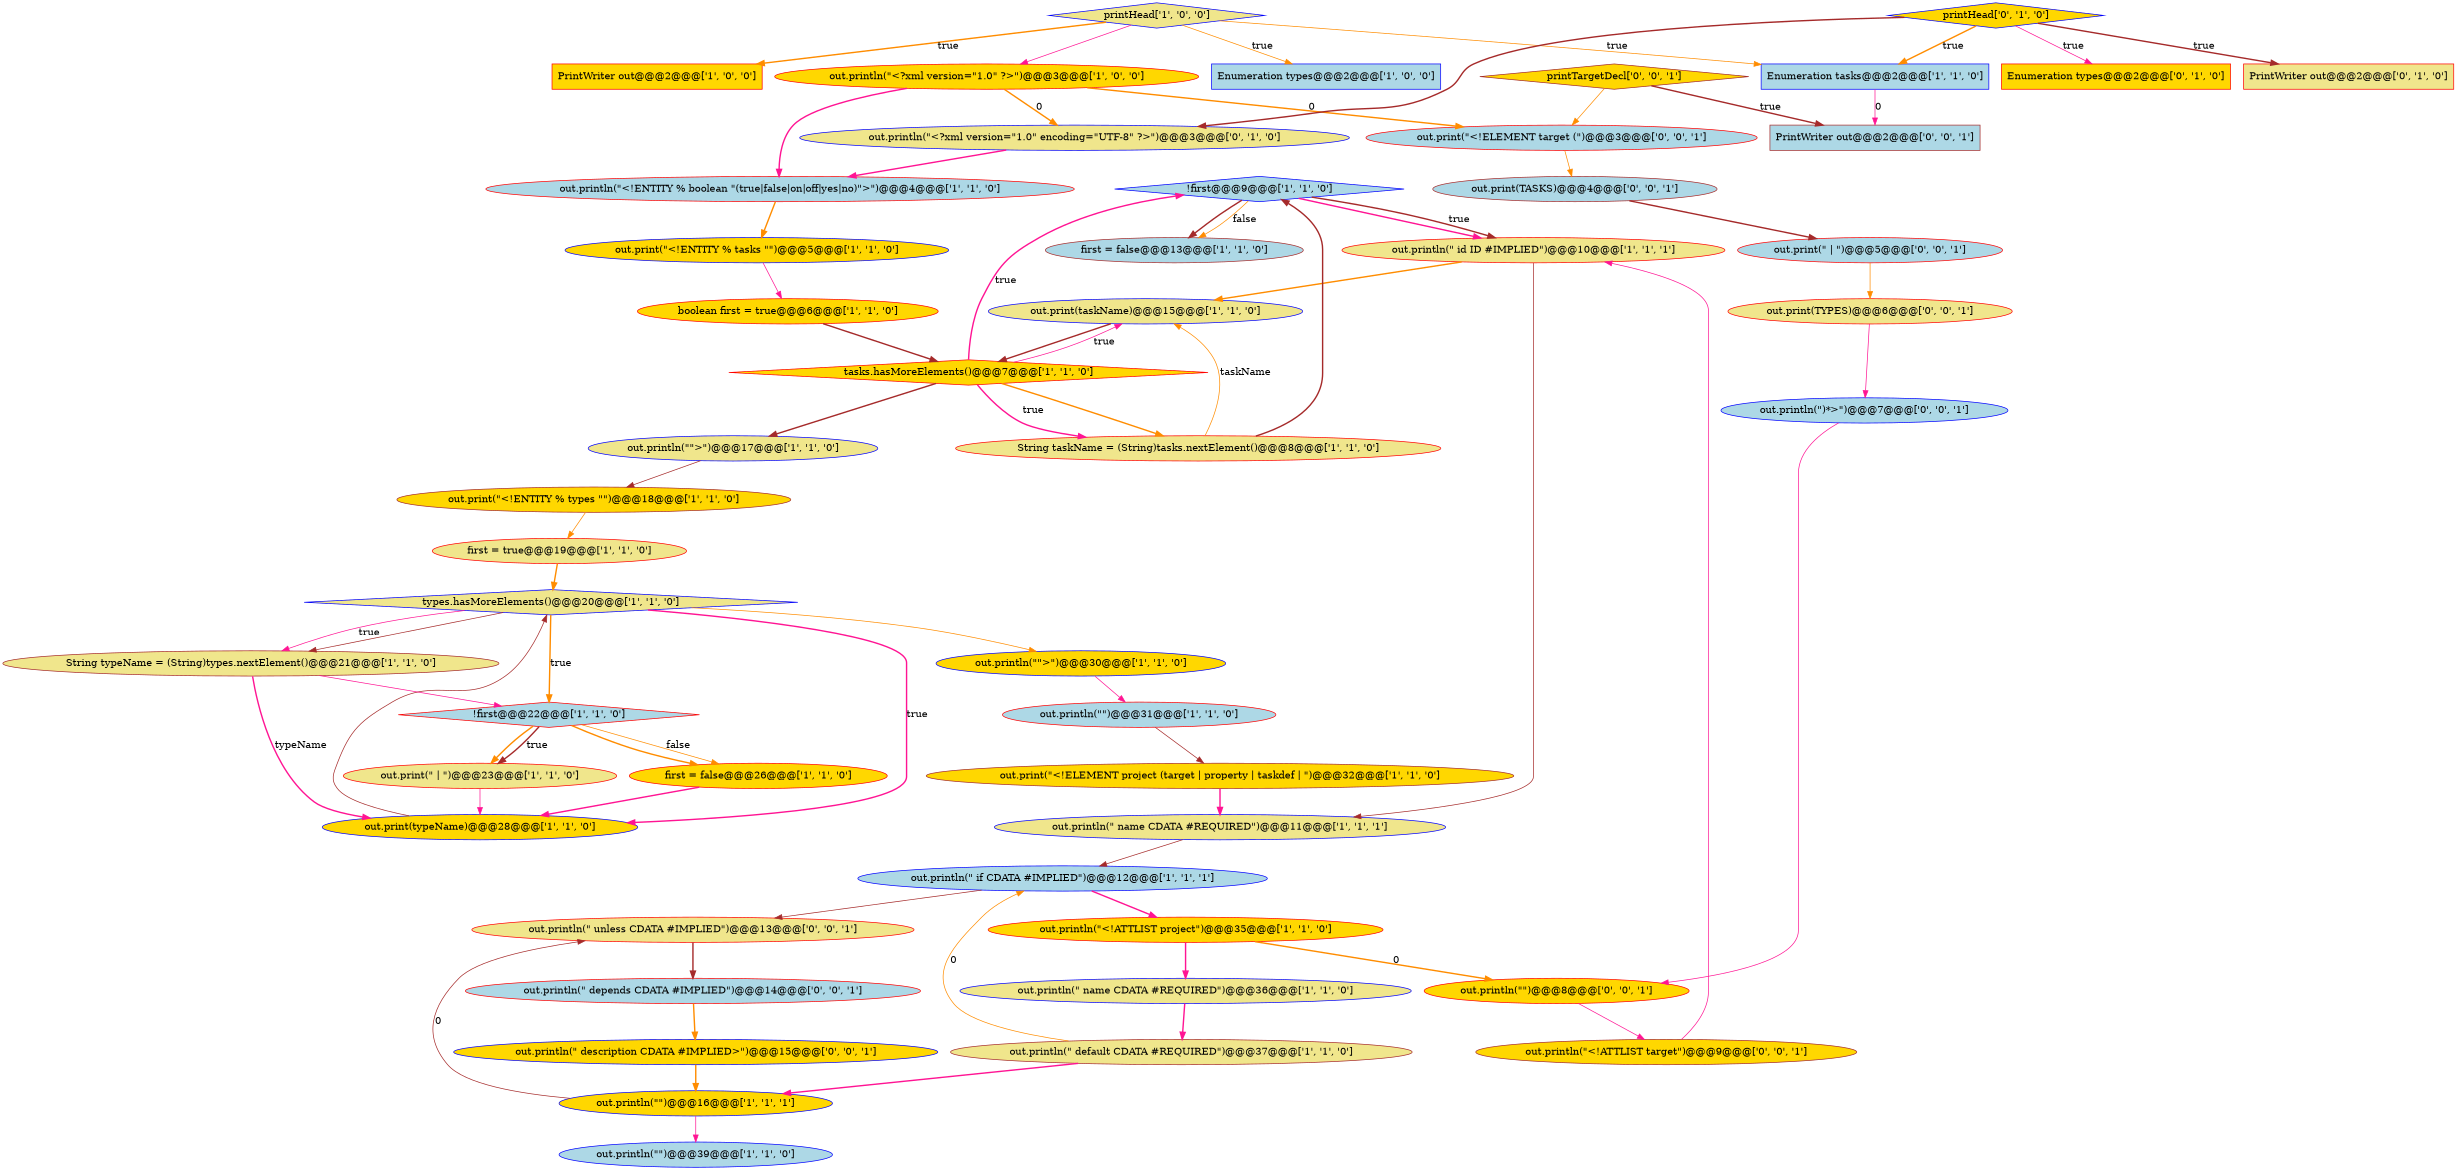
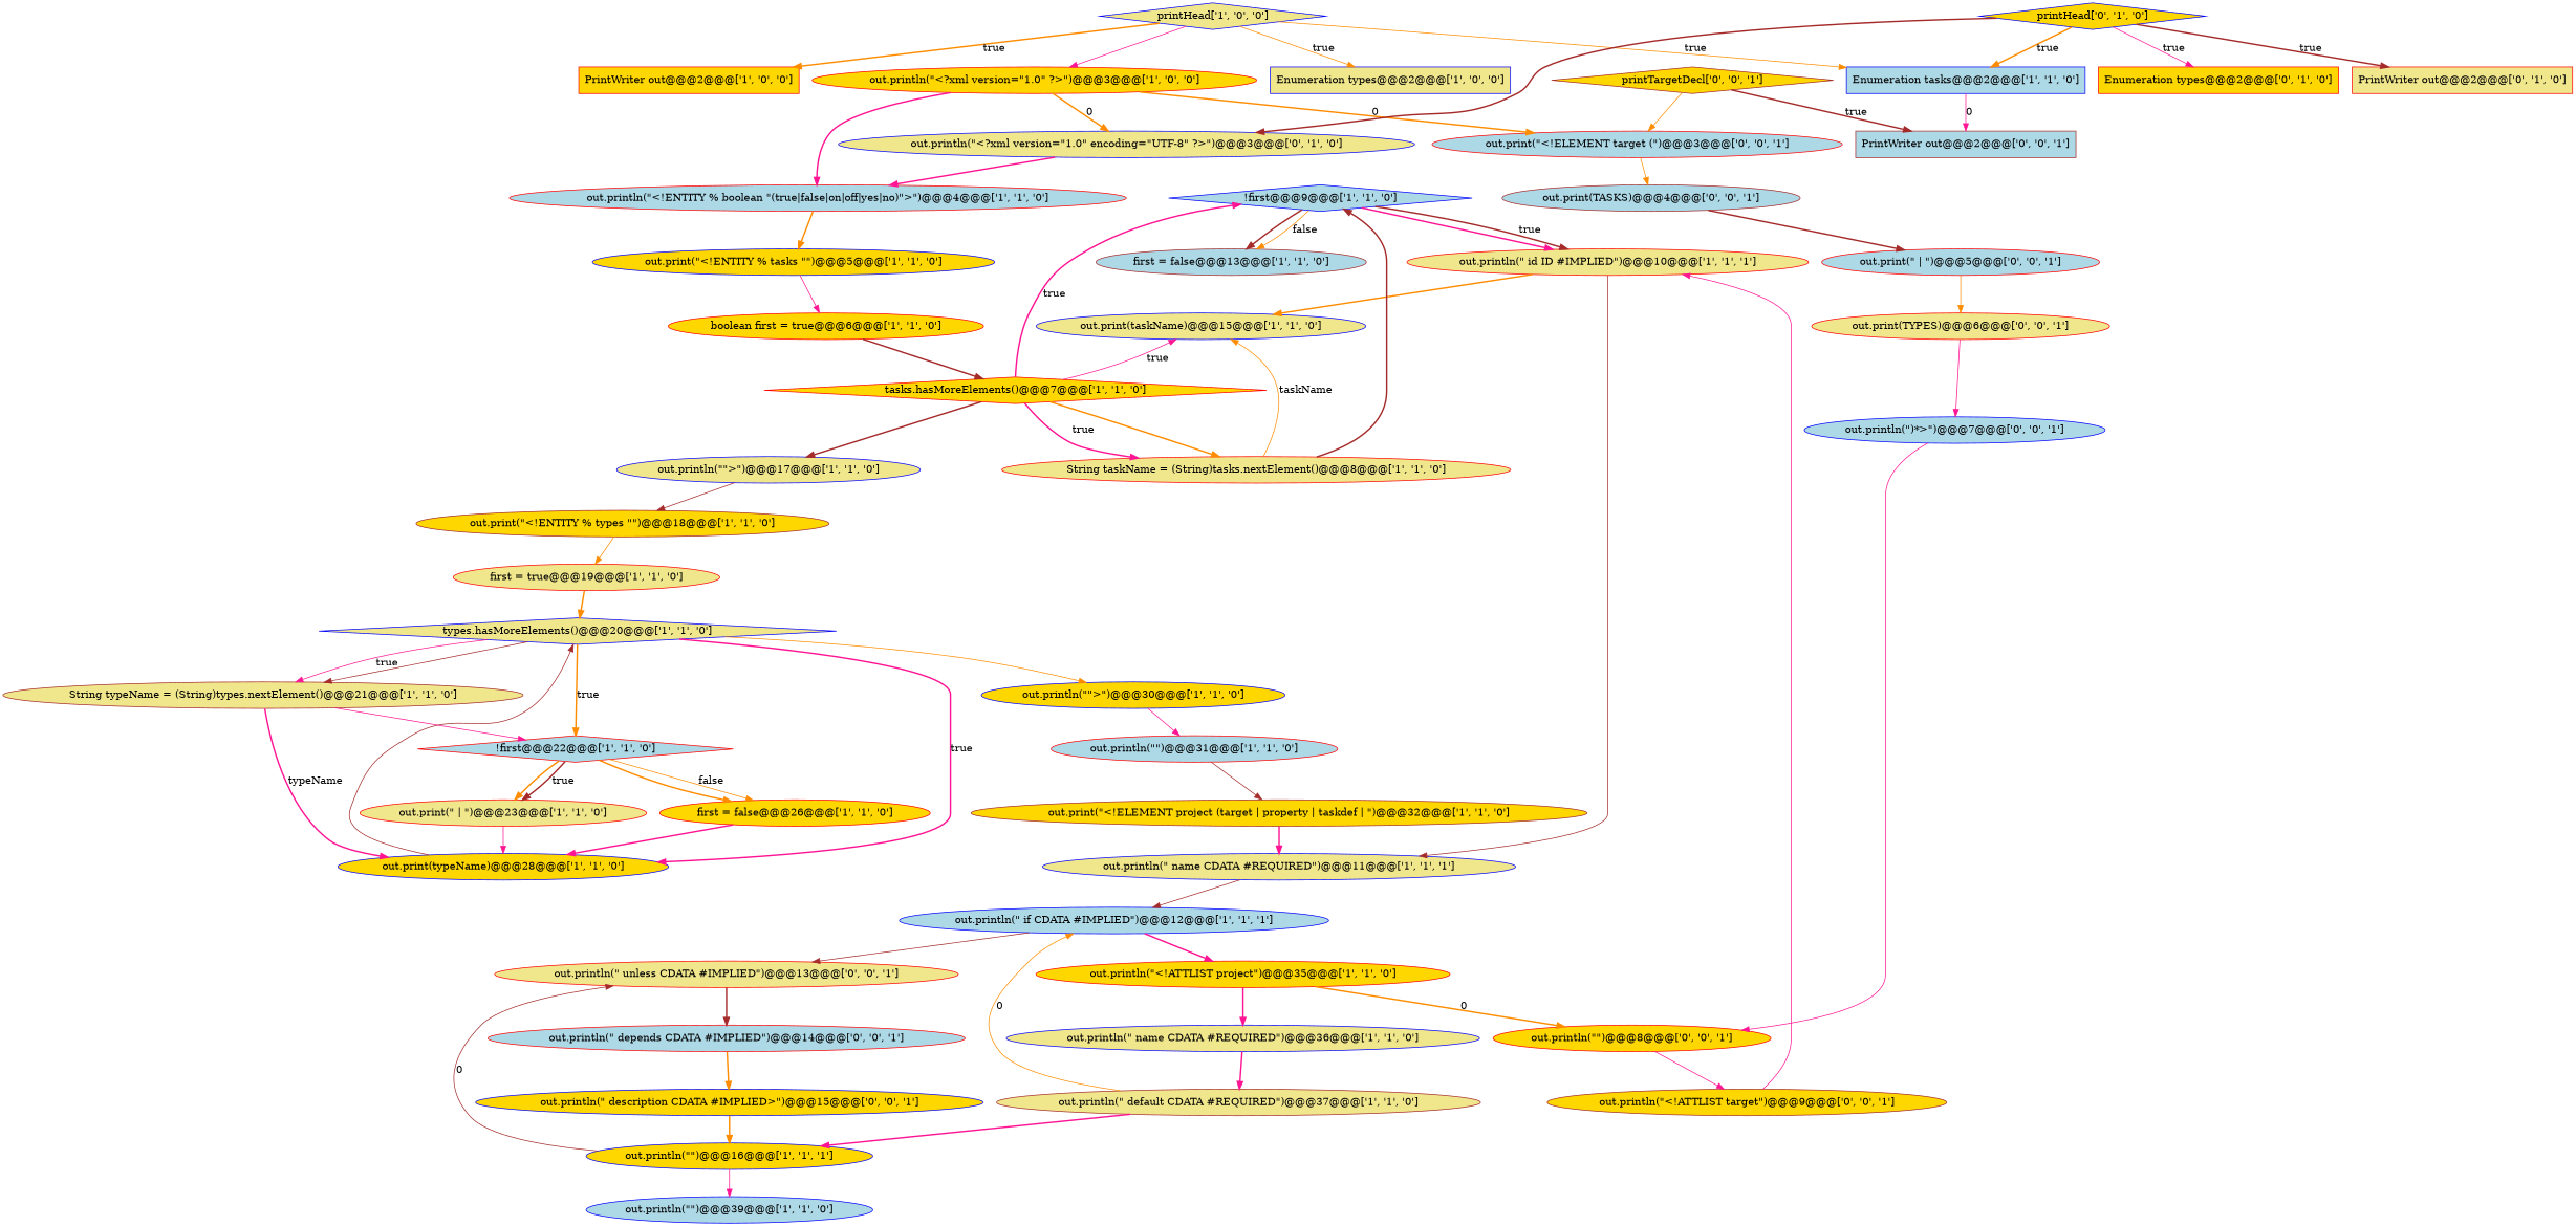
  digraph {
    node [color=red fillcolor=gold shape=ellipse style=filled]
    edge [color=deeppink style=bold]
    n1 [color=blue fillcolor=lightblue label="!first@@@9@@@['1', '1', '0']" shape=diamond]
    n2 [color=brown fillcolor=lightblue label="first = false@@@13@@@['1', '1', '0']"]
    n3 [fillcolor=khaki label="out.println(\" id ID #IMPLIED\")@@@10@@@['1', '1', '1']"]
    n4 [color=blue fillcolor=khaki label="out.print(taskName)@@@15@@@['1', '1', '0']"]
    n5 [color=blue fillcolor=khaki label="out.println(\" name CDATA #REQUIRED\")@@@11@@@['1', '1', '1']"]
    n6 [fillcolor=khaki label="out.print(\" | \")@@@23@@@['1', '1', '0']"]
    n7 [color=blue label="out.print(typeName)@@@28@@@['1', '1', '0']"]
    n8 [color=blue fillcolor=khaki label="types.hasMoreElements()@@@20@@@['1', '1', '0']" shape=diamond]
    n9 [label="Enumeration types@@@2@@@['0', '1', '0']" shape=box]
    n10 [label="out.println(\"\")@@@8@@@['0', '0', '1']"]
    n11 [color=brown label="out.println(\"<!ATTLIST target\")@@@9@@@['0', '0', '1']"]
    n12 [label="out.println(\"<?xml version=\"1.0\" ?>\")@@@3@@@['1', '0', '0']"]
    n13 [fillcolor=lightblue label="out.print(\"<!ELEMENT target (\")@@@3@@@['0', '0', '1']"]
    n14 [color=blue fillcolor=khaki label="out.println(\"<?xml version=\"1.0\" encoding=\"UTF-8\" ?>\")@@@3@@@['0', '1', '0']"]
    n15 [fillcolor=lightblue label="out.println(\"<!ENTITY % boolean \"(true|false|on|off|yes|no)\">\")@@@4@@@['1', '1', '0']"]
    n16 [color=brown fillcolor=lightblue label="out.print(TASKS)@@@4@@@['0', '0', '1']"]
    n17 [color=blue label="out.print(\"<!ENTITY % tasks \"\")@@@5@@@['1', '1', '0']"]
    n18 [label="tasks.hasMoreElements()@@@7@@@['1', '1', '0']" shape=diamond]
    n19 [color=blue fillcolor=khaki label="out.println(\"\">\")@@@17@@@['1', '1', '0']"]
    n20 [fillcolor=khaki label="String taskName = (String)tasks.nextElement()@@@8@@@['1', '1', '0']"]
    n21 [color=brown label="out.print(\"<!ENTITY % types \"\")@@@18@@@['1', '1', '0']"]
    n22 [fillcolor=lightblue label="out.print(\" | \")@@@5@@@['0', '0', '1']"]
    n23 [fillcolor=khaki label="out.print(TYPES)@@@6@@@['0', '0', '1']"]
    n24 [fillcolor=khaki label="out.println(\" unless CDATA #IMPLIED\")@@@13@@@['0', '0', '1']"]
    n25 [fillcolor=lightblue label="out.println(\" depends CDATA #IMPLIED\")@@@14@@@['0', '0', '1']"]
    n26 [color=blue label="out.println(\" description CDATA #IMPLIED>\")@@@15@@@['0', '0', '1']"]
    n27 [color=blue fillcolor=lightblue label="out.println(\")*>\")@@@7@@@['0', '0', '1']"]
    n28 [color=brown label="out.print(\"<!ELEMENT project (target | property | taskdef | \")@@@32@@@['1', '1', '0']"]
    n29 [color=blue fillcolor=lightblue label="out.println(\" if CDATA #IMPLIED\")@@@12@@@['1', '1', '1']"]
    n30 [fillcolor=khaki label="first = true@@@19@@@['1', '1', '0']"]
    n31 [label="first = false@@@26@@@['1', '1', '0']"]
    n32 [fillcolor=lightblue label="!first@@@22@@@['1', '1', '0']" shape=diamond]
    n33 [color=blue fillcolor=khaki label="printHead['1', '0', '0']" shape=diamond]
    n34 [color=blue fillcolor=lightblue label="Enumeration tasks@@@2@@@['1', '1', '0']" shape=box]
    n35 [label="PrintWriter out@@@2@@@['1', '0', '0']" shape=box]
-   n36 [color=blue fillcolor=lightblue label="Enumeration types@@@2@@@['1', '0', '0']" shape=box]
+   n36 [color=blue fillcolor=khaki label="Enumeration types@@@2@@@['1', '0', '0']" shape=box]
    n37 [color=brown fillcolor=lightblue label="PrintWriter out@@@2@@@['0', '0', '1']" shape=box]
    n38 [color=blue label="out.println(\"\")@@@16@@@['1', '1', '1']"]
    n39 [color=blue fillcolor=lightblue label="out.println(\"\")@@@39@@@['1', '1', '0']"]
    n40 [color=blue label="out.println(\"\">\")@@@30@@@['1', '1', '0']"]
    n41 [color=brown fillcolor=khaki label="String typeName = (String)types.nextElement()@@@21@@@['1', '1', '0']"]
    n42 [fillcolor=lightblue label="out.println(\"\")@@@31@@@['1', '1', '0']"]
    n43 [label="out.println(\"<!ATTLIST project\")@@@35@@@['1', '1', '0']"]
    n44 [color=blue fillcolor=khaki label="out.println(\" name CDATA #REQUIRED\")@@@36@@@['1', '1', '0']"]
    n45 [fillcolor=khaki label="PrintWriter out@@@2@@@['0', '1', '0']" shape=box]
    n46 [color=brown label="printTargetDecl['0', '0', '1']" shape=diamond]
    n47 [label="boolean first = true@@@6@@@['1', '1', '0']"]
    n48 [color=brown fillcolor=khaki label="out.println(\" default CDATA #REQUIRED\")@@@37@@@['1', '1', '0']"]
    n49 [color=blue label="printHead['0', '1', '0']" shape=diamond]
    n1 -> n2 [color=brown]
    n1 -> n2 [color=darkorange label=false style=solid]
    n1 -> n3
    n1 -> n3 [color=brown label=true]
    n3 -> n4 [color=darkorange]
    n3 -> n5 [color=brown style=solid]
-   n4 -> n18 [color=brown]
    n5 -> n29 [color=brown style=solid]
    n6 -> n7 [style=solid]
    n7 -> n8 [color=brown style=solid]
    n8 -> n7 [label=true]
    n8 -> n32 [color=darkorange label=true]
    n8 -> n40 [color=darkorange style=solid]
    n8 -> n41 [color=brown style=solid]
    n8 -> n41 [label=true style=solid]
    n10 -> n11 [style=solid]
    n11 -> n3 [style=solid]
    n12 -> n13 [color=darkorange label=0]
    n12 -> n14 [color=darkorange label=0]
    n12 -> n15
    n13 -> n16 [color=darkorange style=solid]
    n14 -> n15
    n15 -> n17 [color=darkorange]
    n16 -> n22 [color=brown]
    n17 -> n47 [style=solid]
    n18 -> n1 [label=true]
    n18 -> n4 [label=true style=solid]
    n18 -> n19 [color=brown]
    n18 -> n20 [color=darkorange]
    n18 -> n20 [label=true]
    n19 -> n21 [color=brown style=solid]
    n20 -> n1 [color=brown]
    n20 -> n4 [color=darkorange label=taskName style=solid]
    n21 -> n30 [color=darkorange style=solid]
    n22 -> n23 [color=darkorange style=solid]
    n23 -> n27 [style=solid]
    n24 -> n25 [color=brown]
    n25 -> n26 [color=darkorange]
    n26 -> n38 [color=darkorange]
    n27 -> n10 [style=solid]
    n28 -> n5
    n29 -> n24 [color=brown style=solid]
    n29 -> n43
    n30 -> n8 [color=darkorange]
    n31 -> n7
    n32 -> n6 [color=darkorange]
    n32 -> n6 [color=brown label=true]
    n32 -> n31 [color=darkorange label=false style=solid]
    n32 -> n31 [color=darkorange]
    n33 -> n12 [style=solid]
    n33 -> n34 [color=darkorange label=true style=solid]
    n33 -> n35 [color=darkorange label=true]
    n33 -> n36 [color=darkorange label=true style=solid]
    n34 -> n37 [label=0 style=solid]
    n38 -> n24 [color=brown label=0 style=solid]
    n38 -> n39 [style=solid]
    n40 -> n42 [style=solid]
    n41 -> n7 [label=typeName]
    n41 -> n32 [style=solid]
    n42 -> n28 [color=brown style=solid]
    n43 -> n10 [color=darkorange label=0]
    n43 -> n44
    n44 -> n48
    n46 -> n13 [color=darkorange style=solid]
    n46 -> n37 [color=brown label=true]
    n47 -> n18 [color=brown]
    n48 -> n29 [color=darkorange label=0 style=solid]
    n48 -> n38
    n49 -> n9 [label=true style=solid]
    n49 -> n14 [color=brown]
    n49 -> n34 [color=darkorange label=true]
    n49 -> n45 [color=brown label=true]
  }
